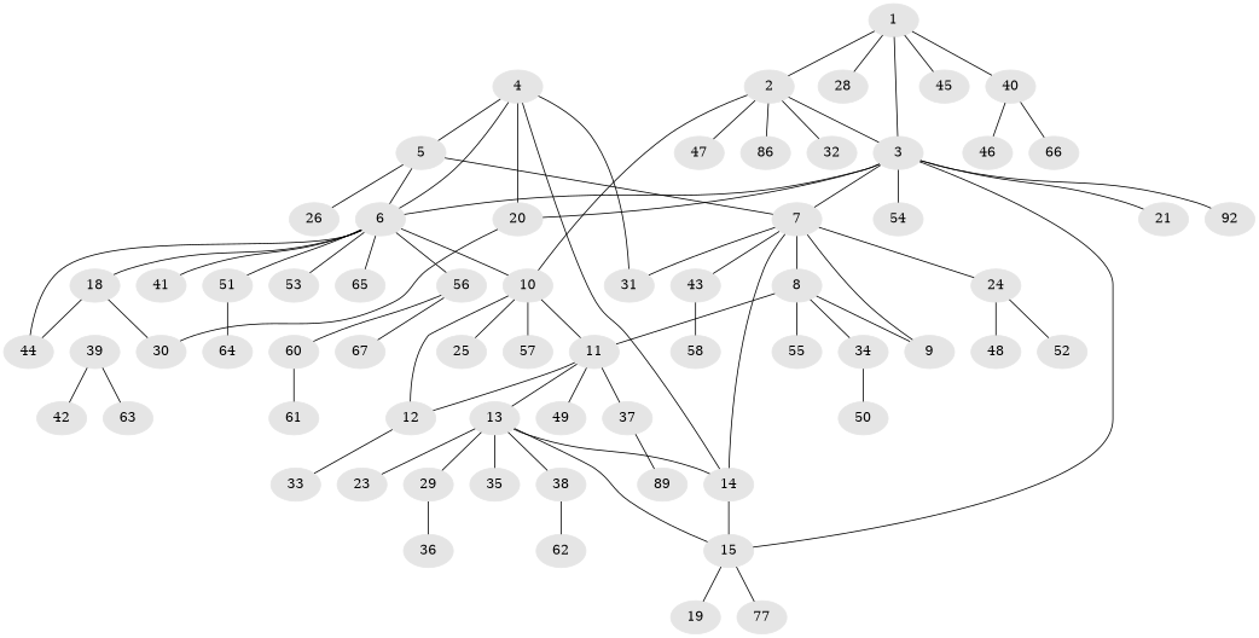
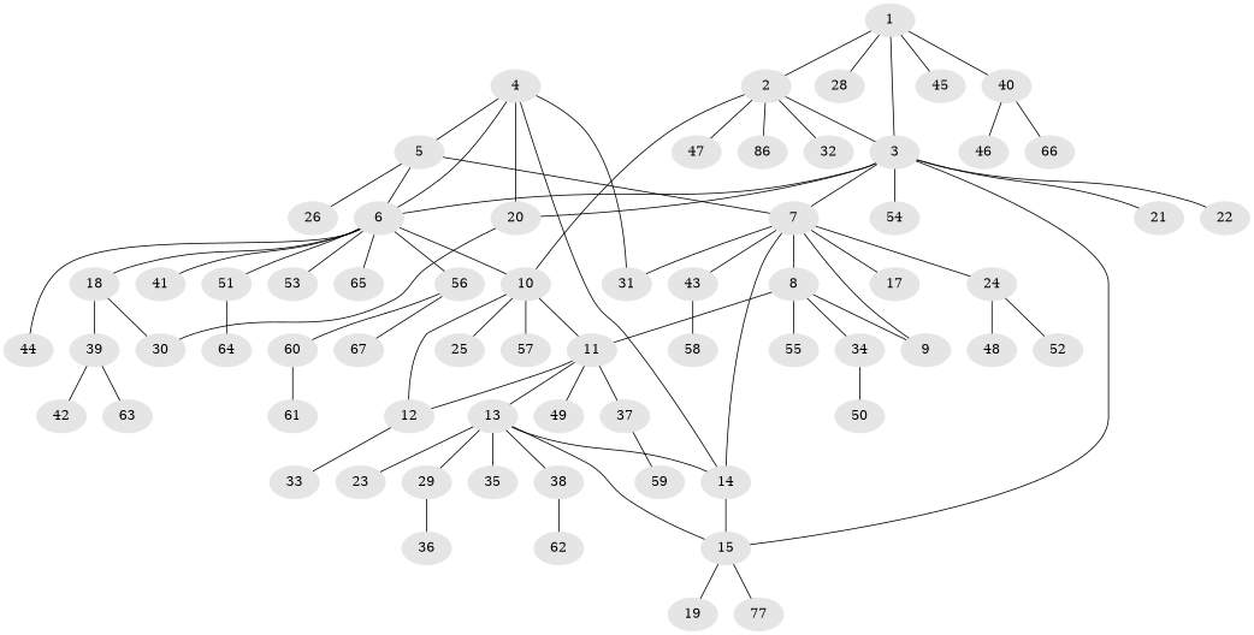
  graph {
    node [color=gray90 style=filled]
    1
    2
    3
    28
    40
    45
    10
    n8 [label=86]
    32
    47
    6
    7
    15
    20
    21
-   22 [label=92]
+   22
    54
    46
    66
    11
    12
    25
    57
    18
    41
    44
    51
    53
    56
    65
    14
    31
    8
    9
+   17
    24
    43
    19
    n39 [label=77]
    30
    4
    5
    26
    39
    64
    60
    67
    34
    55
    48
    52
    58
    13
    37
    49
    50
    33
    23
    29
    35
    38
-   59 [label=89]
+   59
    36
    62
    42
    63
    61
    1 -- 2
    1 -- 3
    1 -- 28
    1 -- 40
    1 -- 45
    2 -- 3
    2 -- 10
    2 -- n8
    2 -- 32
    2 -- 47
    3 -- 6
    3 -- 7
    3 -- 15
    3 -- 20
    3 -- 21
    3 -- 22
    3 -- 54
    40 -- 46
    40 -- 66
    10 -- 11
    10 -- 12
    10 -- 25
    10 -- 57
    6 -- 10
    6 -- 18
    6 -- 41
    6 -- 44
    6 -- 51
    6 -- 53
    6 -- 56
    6 -- 65
    7 -- 14
    7 -- 31
    7 -- 8
    7 -- 9
+   7 -- 17
    7 -- 24
    7 -- 43
    15 -- 19
    15 -- n39
    20 -- 30
    11 -- 12
    11 -- 13
    11 -- 37
    11 -- 49
    12 -- 33
    18 -- 30
-   18 -- 44
+   18 -- 39
    51 -- 64
    56 -- 60
    56 -- 67
    14 -- 15
    8 -- 11
    8 -- 9
    8 -- 34
    8 -- 55
    24 -- 48
    24 -- 52
    43 -- 58
    4 -- 6
    4 -- 20
    4 -- 14
    4 -- 31
    4 -- 5
    5 -- 6
    5 -- 7
    5 -- 26
    39 -- 42
    39 -- 63
    60 -- 61
    34 -- 50
    13 -- 15
    13 -- 14
    13 -- 23
    13 -- 29
    13 -- 35
    13 -- 38
    37 -- 59
    29 -- 36
    38 -- 62
  }
